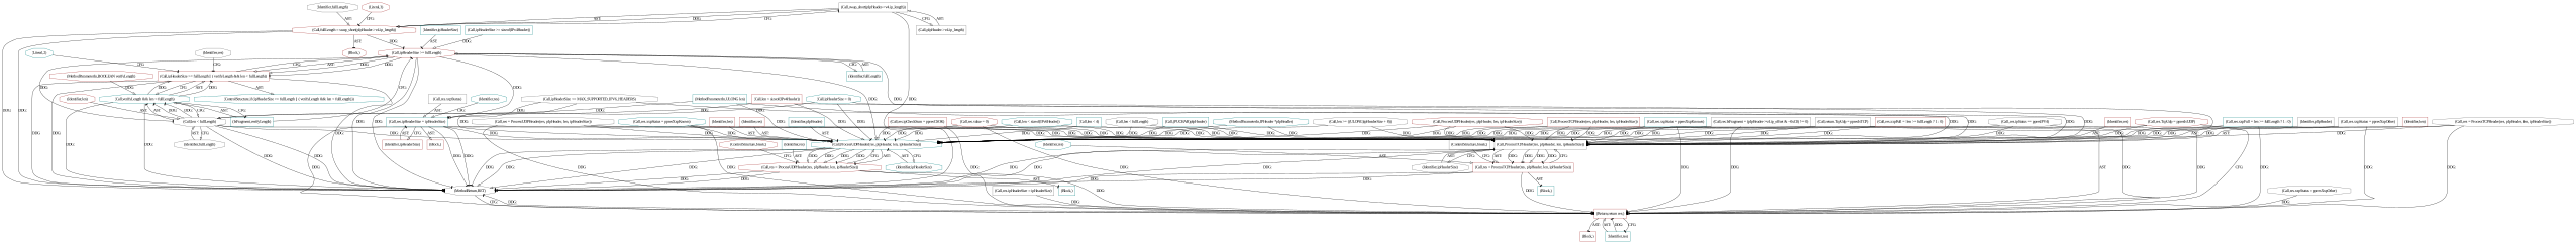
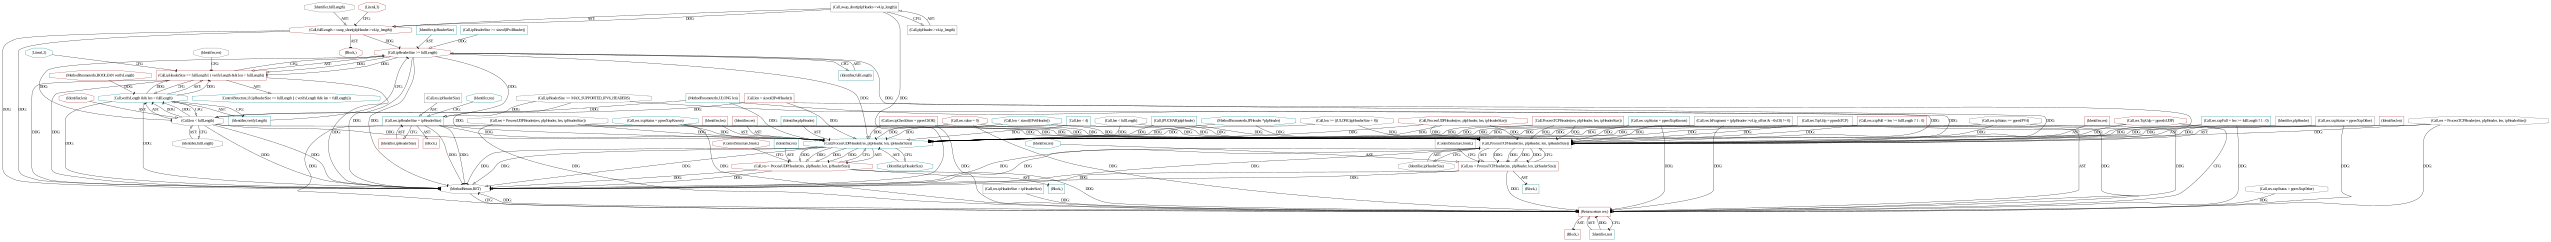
  digraph {
    fontname="Liberation Serif"
    node [color=teal fontname="Liberation Serif" shape=box]
    edge [arrowhead=tee fontname="Liberation Serif"]
    n1 [color=gray40 label="(Call,swap_short(pIpHeader->v4.ip_length))"]
    n2 [color=brown label="(Call,fullLength = swap_short(pIpHeader->v4.ip_length))" shape=octagon]
    n3 [color=gray40 label="(Call,pIpHeader->v4.ip_length)"]
    n4 [color=gray40 label="(MethodReturn,RET)" shape=octagon]
    n5 [color=brown label="(Call,ipHeaderSize >= fullLength)" shape=octagon]
    n6 [color=brown label="(Block,)" shape=octagon]
    n7 [color=brown label="(Return,return res;)"]
    n8 [color=brown label="(Call,ipHeaderSize >= fullLength || ( verifyLength && len < fullLength))"]
    n9 [color=gray40 label="(Call,len < fullLength)" shape=octagon]
    n10 [color=gray40 label="(Call,ProcessTCPHeader(res, pIpHeader, len, ipHeaderSize))"]
    n11 [label="(Call,ProcessUDPHeader(res, pIpHeader, len, ipHeaderSize))" shape=octagon]
    n12 [label="(Call,res.ipHeaderSize = ipHeaderSize)"]
    n13 [label="(Identifier,fullLength)"]
    n14 [label="(Call,verifyLength && len < fullLength)" shape=octagon]
    n15 [label="(ControlStructure,if (ipHeaderSize >= fullLength || ( verifyLength && len < fullLength)))" shape=octagon]
    n16 [color=gray40 label="(Identifier,fullLength)" shape=octagon]
    n17 [color=brown label="(Call,res = ProcessTCPHeader(res, pIpHeader, len, ipHeaderSize))"]
    n18 [color=gray40 label="(Identifier,ipHeaderSize)" shape=octagon]
    n19 [color=brown label="(Call,res = ProcessUDPHeader(res, pIpHeader, len, ipHeaderSize))" shape=octagon]
    n20 [label="(Identifier,ipHeaderSize)" shape=octagon]
    n21 [color=brown label="(Identifier,ipHeaderSize)"]
    n22 [color=brown label="(Block,)"]
-   n23 [label="(IsFragment,verifyLength)"]
+   n23 [label="(Identifier,verifyLength)"]
    n24 [label="(Block,)"]
    n25 [color=brown label="(Block,)"]
    n26 [label="(Identifier,res)"]
    n27 [label="(Block,)"]
    n28 [color=brown label="(Call,res.ipCheckSum = ppresCSOK)"]
    n29 [color=gray40 label="(Call,res.ipHeaderSize = ipHeaderSize)"]
    n30 [color=gray40 label="(Identifier,pIpHeader)"]
    n31 [label="(Call,res.xxpStatus = ppresXxpKnown)" shape=octagon]
    n32 [label="(Call,res.xxpStatus = ppresXxpKnown)"]
    n33 [label="(Identifier,pIpHeader)"]
-   n34 [color=gray40 label="(Call,return.TcpUdp = ppresIsTCP)"]
+   n34 [color=gray40 label="(Call,res.TcpUdp = ppresIsTCP)"]
    n35 [color=gray40 label="(Identifier,res)" shape=octagon]
    n36 [color=brown label="(Identifier,len)" shape=octagon]
    n37 [color=brown label="(Identifier,len)"]
    n38 [label="(Call,ipHeaderSize >= sizeof(IPv4Header))"]
    n39 [label="(Identifier,ipHeaderSize)"]
    n40 [color=brown label="(Call,res.value = 0)" shape=octagon]
    n41 [label="(Call,(PUCHAR)pIpHeader)"]
    n42 [color=brown label="(Call,len < sizeof(IPv4Header))"]
    n43 [label="(Identifier,res)" shape=octagon]
    n44 [color=gray40 label="(Identifier,fullLength)" shape=octagon]
-   n45 [color=gray40 label="(Call,res.xxpStatus)"]
+   n45 [color=gray40 label="(Call,res.ipHeaderSize)"]
    n46 [label="(Literal,2)" shape=octagon]
    n47 [color=brown label="(MethodParameterIn,BOOLEAN verifyLength)" shape=octagon]
    n48 [color=brown label="(Call,res.xxpFull = len >= fullLength ? 1 : 0)"]
    n49 [color=gray40 label="(Call,res = ProcessUDPHeader(res, pIpHeader, len, ipHeaderSize))" shape=octagon]
    n50 [label="(Call,len < 4)"]
-   n51 [label="(Call,ipHeaderSize = 0)" shape=octagon]
    n52 [color=brown label="(Identifier,res)"]
    n53 [color=gray40 label="(Call,res.IsFragment = (pIpHeader->v4.ip_offset & ~0xC0) != 0)"]
    n54 [color=brown label="(Call,ProcessTCPHeader(res, pIpHeader, len, ipHeaderSize))"]
    n55 [label="(Call,len < sizeof(IPv6Header))" shape=octagon]
    n56 [color=gray40 label="(Call,len < fullLength)" shape=octagon]
    n57 [color=gray40 label="(Call,ipHeaderSize <= MAX_SUPPORTED_IPV6_HEADERS)" shape=octagon]
    n58 [label="(MethodParameterIn,IPHeader *pIpHeader)" shape=octagon]
    n59 [color=brown label="(Identifier,len)"]
    n60 [color=brown label="(ControlStructure,break;)" shape=octagon]
    n61 [color=brown label="(Call,res.TcpUdp = ppresIsUDP)" shape=octagon]
    n62 [color=gray40 label="(Call,len >= ((ULONG)ipHeaderSize + 8))" shape=octagon]
    n63 [color=gray40 label="(ControlStructure,break;)"]
    n64 [label="(MethodParameterIn,ULONG len)"]
    n65 [label="(Call,res.xxpFull = len >= fullLength ? 1 : 0)"]
    n66 [label="(Identifier,res)" shape=octagon]
    n67 [color=brown label="(Call,ProcessUDPHeader(res, pIpHeader, len, ipHeaderSize))" shape=octagon]
    n68 [color=gray40 label="(Call,res.xxpStatus = ppresXxpOther)"]
    n69 [color=gray40 label="(Call,res = ProcessTCPHeader(res, pIpHeader, len, ipHeaderSize))" shape=octagon]
    n70 [color=gray40 label="(Call,res.ipStatus == ppresIPV4)" shape=octagon]
    n71 [color=brown label="(Identifier,res)"]
    n72 [color=brown label="(Literal,3)" shape=octagon]
    n73 [color=gray40 label="(Call,res.xxpStatus = ppresXxpOther)" shape=octagon]
    n74 [label="(Identifier,res)"]
    n1 -> n2 [arrowhead=onormal label="AST: "]
    n1 -> n2 [arrowhead=onormal label="DDG: "]
    n1 -> n3 [arrowhead=onormal label="CFG: "]
    n1 -> n4 [label="DDG: "]
-   n2 -> n1 [label="CFG: "]
    n2 -> n4 [label="DDG: "]
    n2 -> n4 [arrowhead=onormal label="DDG: "]
    n2 -> n5 [label="DDG: "]
    n2 -> n6 [label="AST: "]
    n3 -> n1 [arrowhead=onormal label="AST: "]
    n4 -> n7 [arrowhead=onormal label="CFG: "]
    n5 -> n4 [label="DDG: "]
    n5 -> n4 [label="DDG: "]
    n5 -> n8 [arrowhead=onormal label="AST: "]
    n5 -> n8 [arrowhead=onormal label="DDG: "]
    n5 -> n8 [label="DDG: "]
    n5 -> n9 [label="DDG: "]
    n5 -> n10 [arrowhead=onormal label="DDG: "]
    n5 -> n11 [arrowhead=onormal label="DDG: "]
    n5 -> n12 [arrowhead=onormal label="DDG: "]
    n5 -> n13 [arrowhead=onormal label="CFG: "]
    n7 -> n4 [label="DDG: "]
    n7 -> n25 [label="AST: "]
    n7 -> n26 [label="CFG: "]
    n8 -> n4 [arrowhead=onormal label="DDG: "]
    n8 -> n4 [arrowhead=onormal label="DDG: "]
    n8 -> n4 [label="DDG: "]
    n8 -> n5 [label="CFG: "]
    n8 -> n14 [arrowhead=onormal label="CFG: "]
    n8 -> n15 [arrowhead=onormal label="AST: "]
    n9 -> n4 [arrowhead=onormal label="DDG: "]
    n9 -> n4 [label="DDG: "]
    n9 -> n10 [label="DDG: "]
    n9 -> n11 [label="DDG: "]
    n9 -> n14 [label="AST: "]
    n9 -> n14 [label="DDG: "]
    n9 -> n14 [label="DDG: "]
    n9 -> n16 [arrowhead=onormal label="CFG: "]
    n10 -> n4 [arrowhead=onormal label="DDG: "]
    n10 -> n4 [label="DDG: "]
    n10 -> n4 [arrowhead=onormal label="DDG: "]
    n10 -> n17 [arrowhead=onormal label="AST: "]
    n10 -> n17 [label="DDG: "]
    n10 -> n17 [label="DDG: "]
    n10 -> n17 [arrowhead=onormal label="DDG: "]
    n10 -> n17 [label="DDG: "]
    n10 -> n18 [arrowhead=onormal label="CFG: "]
    n11 -> n4 [arrowhead=onormal label="DDG: "]
    n11 -> n4 [label="DDG: "]
    n11 -> n4 [arrowhead=onormal label="DDG: "]
    n11 -> n19 [label="AST: "]
    n11 -> n19 [arrowhead=onormal label="DDG: "]
    n11 -> n19 [arrowhead=onormal label="DDG: "]
    n11 -> n19 [arrowhead=onormal label="DDG: "]
    n11 -> n19 [label="DDG: "]
    n11 -> n20 [arrowhead=onormal label="CFG: "]
    n12 -> n4 [label="DDG: "]
    n12 -> n4 [label="DDG: "]
    n12 -> n7 [arrowhead=onormal label="DDG: "]
    n12 -> n10 [arrowhead=onormal label="DDG: "]
    n12 -> n11 [arrowhead=onormal label="DDG: "]
    n12 -> n21 [arrowhead=onormal label="CFG: "]
    n12 -> n22 [arrowhead=onormal label="AST: "]
    n13 -> n5 [arrowhead=onormal label="AST: "]
    n14 -> n4 [label="DDG: "]
    n14 -> n4 [arrowhead=onormal label="DDG: "]
    n14 -> n8 [arrowhead=onormal label="AST: "]
    n14 -> n8 [label="DDG: "]
    n14 -> n8 [arrowhead=onormal label="DDG: "]
    n14 -> n9 [arrowhead=onormal label="CFG: "]
    n14 -> n23 [label="CFG: "]
    n16 -> n9 [arrowhead=onormal label="AST: "]
    n17 -> n4 [arrowhead=onormal label="DDG: "]
    n17 -> n4 [label="DDG: "]
    n17 -> n7 [arrowhead=onormal label="DDG: "]
    n17 -> n10 [arrowhead=onormal label="CFG: "]
    n17 -> n24 [label="AST: "]
    n18 -> n10 [label="AST: "]
    n19 -> n4 [label="DDG: "]
    n19 -> n4 [label="DDG: "]
    n19 -> n7 [label="DDG: "]
    n19 -> n11 [arrowhead=onormal label="CFG: "]
    n19 -> n27 [label="AST: "]
    n20 -> n11 [label="AST: "]
    n21 -> n12 [label="AST: "]
    n23 -> n5 [label="CFG: "]
    n23 -> n14 [arrowhead=onormal label="AST: "]
    n26 -> n7 [arrowhead=onormal label="AST: "]
    n26 -> n7 [label="DDG: "]
    n28 -> n7 [arrowhead=onormal label="DDG: "]
    n28 -> n10 [arrowhead=onormal label="DDG: "]
    n28 -> n11 [arrowhead=onormal label="DDG: "]
    n29 -> n7 [arrowhead=onormal label="DDG: "]
    n30 -> n10 [arrowhead=onormal label="AST: "]
    n31 -> n7 [label="DDG: "]
    n31 -> n10 [arrowhead=onormal label="DDG: "]
    n31 -> n11 [arrowhead=onormal label="DDG: "]
    n32 -> n7 [label="DDG: "]
    n32 -> n10 [label="DDG: "]
    n32 -> n11 [label="DDG: "]
    n33 -> n11 [label="AST: "]
    n34 -> n7 [label="AST: "]
    n34 -> n10 [label="DDG: "]
    n34 -> n11 [arrowhead=onormal label="DDG: "]
    n35 -> n8 [label="CFG: "]
    n36 -> n9 [arrowhead=onormal label="AST: "]
    n37 -> n10 [label="AST: "]
    n38 -> n5 [arrowhead=onormal label="DDG: "]
    n39 -> n5 [label="AST: "]
    n40 -> n7 [arrowhead=onormal label="DDG: "]
    n40 -> n10 [arrowhead=onormal label="DDG: "]
    n40 -> n11 [label="DDG: "]
    n41 -> n10 [label="DDG: "]
    n41 -> n11 [label="DDG: "]
    n42 -> n9 [arrowhead=onormal label="DDG: "]
    n42 -> n10 [label="DDG: "]
    n42 -> n11 [arrowhead=onormal label="DDG: "]
    n43 -> n17 [arrowhead=onormal label="AST: "]
    n44 -> n2 [arrowhead=onormal label="AST: "]
    n45 -> n12 [arrowhead=onormal label="AST: "]
    n46 -> n8 [label="CFG: "]
-   n47 -> n14 [arrowhead=onormal label="DDG: "]
+   n47 -> n14 [label="DDG: "]
    n48 -> n7 [label="DDG: "]
    n48 -> n10 [label="DDG: "]
    n48 -> n11 [arrowhead=onormal label="DDG: "]
    n49 -> n7 [label="DDG: "]
    n49 -> n10 [arrowhead=onormal label="DDG: "]
    n49 -> n11 [arrowhead=onormal label="DDG: "]
    n50 -> n10 [label="DDG: "]
    n50 -> n11 [arrowhead=onormal label="DDG: "]
-   n51 -> n10 [label="DDG: "]
-   n51 -> n11 [label="DDG: "]
-   n51 -> n12 [label="DDG: "]
    n52 -> n10 [label="AST: "]
    n53 -> n7 [label="DDG: "]
    n53 -> n10 [label="DDG: "]
    n53 -> n11 [arrowhead=onormal label="DDG: "]
    n54 -> n10 [arrowhead=onormal label="DDG: "]
    n54 -> n10 [label="DDG: "]
    n54 -> n11 [label="DDG: "]
    n54 -> n11 [label="DDG: "]
    n55 -> n10 [arrowhead=onormal label="DDG: "]
    n55 -> n11 [label="DDG: "]
    n56 -> n10 [label="DDG: "]
    n56 -> n11 [arrowhead=onormal label="DDG: "]
    n57 -> n10 [label="DDG: "]
    n57 -> n11 [label="DDG: "]
    n57 -> n12 [arrowhead=onormal label="DDG: "]
    n58 -> n10 [label="DDG: "]
    n58 -> n11 [arrowhead=onormal label="DDG: "]
    n59 -> n11 [arrowhead=onormal label="AST: "]
    n60 -> n19 [label="CFG: "]
    n61 -> n7 [arrowhead=onormal label="CFG: "]
    n61 -> n10 [arrowhead=onormal label="DDG: "]
    n61 -> n11 [label="DDG: "]
    n62 -> n10 [arrowhead=onormal label="DDG: "]
    n62 -> n11 [arrowhead=onormal label="DDG: "]
    n63 -> n17 [label="CFG: "]
    n64 -> n9 [arrowhead=onormal label="DDG: "]
    n64 -> n10 [label="DDG: "]
    n64 -> n11 [arrowhead=onormal label="DDG: "]
    n65 -> n7 [label="DDG: "]
    n65 -> n10 [label="DDG: "]
    n65 -> n11 [label="DDG: "]
    n66 -> n12 [arrowhead=onormal label="CFG: "]
    n67 -> n10 [label="DDG: "]
    n67 -> n10 [arrowhead=onormal label="DDG: "]
    n67 -> n11 [label="DDG: "]
    n67 -> n11 [label="DDG: "]
    n68 -> n7 [label="DDG: "]
    n68 -> n10 [label="DDG: "]
    n68 -> n11 [label="DDG: "]
    n69 -> n7 [arrowhead=onormal label="DDG: "]
    n69 -> n10 [label="DDG: "]
    n69 -> n11 [label="DDG: "]
    n70 -> n7 [label="DDG: "]
    n70 -> n10 [label="DDG: "]
    n70 -> n11 [label="DDG: "]
    n71 -> n11 [label="AST: "]
    n72 -> n2 [label="CFG: "]
    n73 -> n7 [arrowhead=onormal label="DDG: "]
    n74 -> n19 [arrowhead=onormal label="AST: "]
  }
